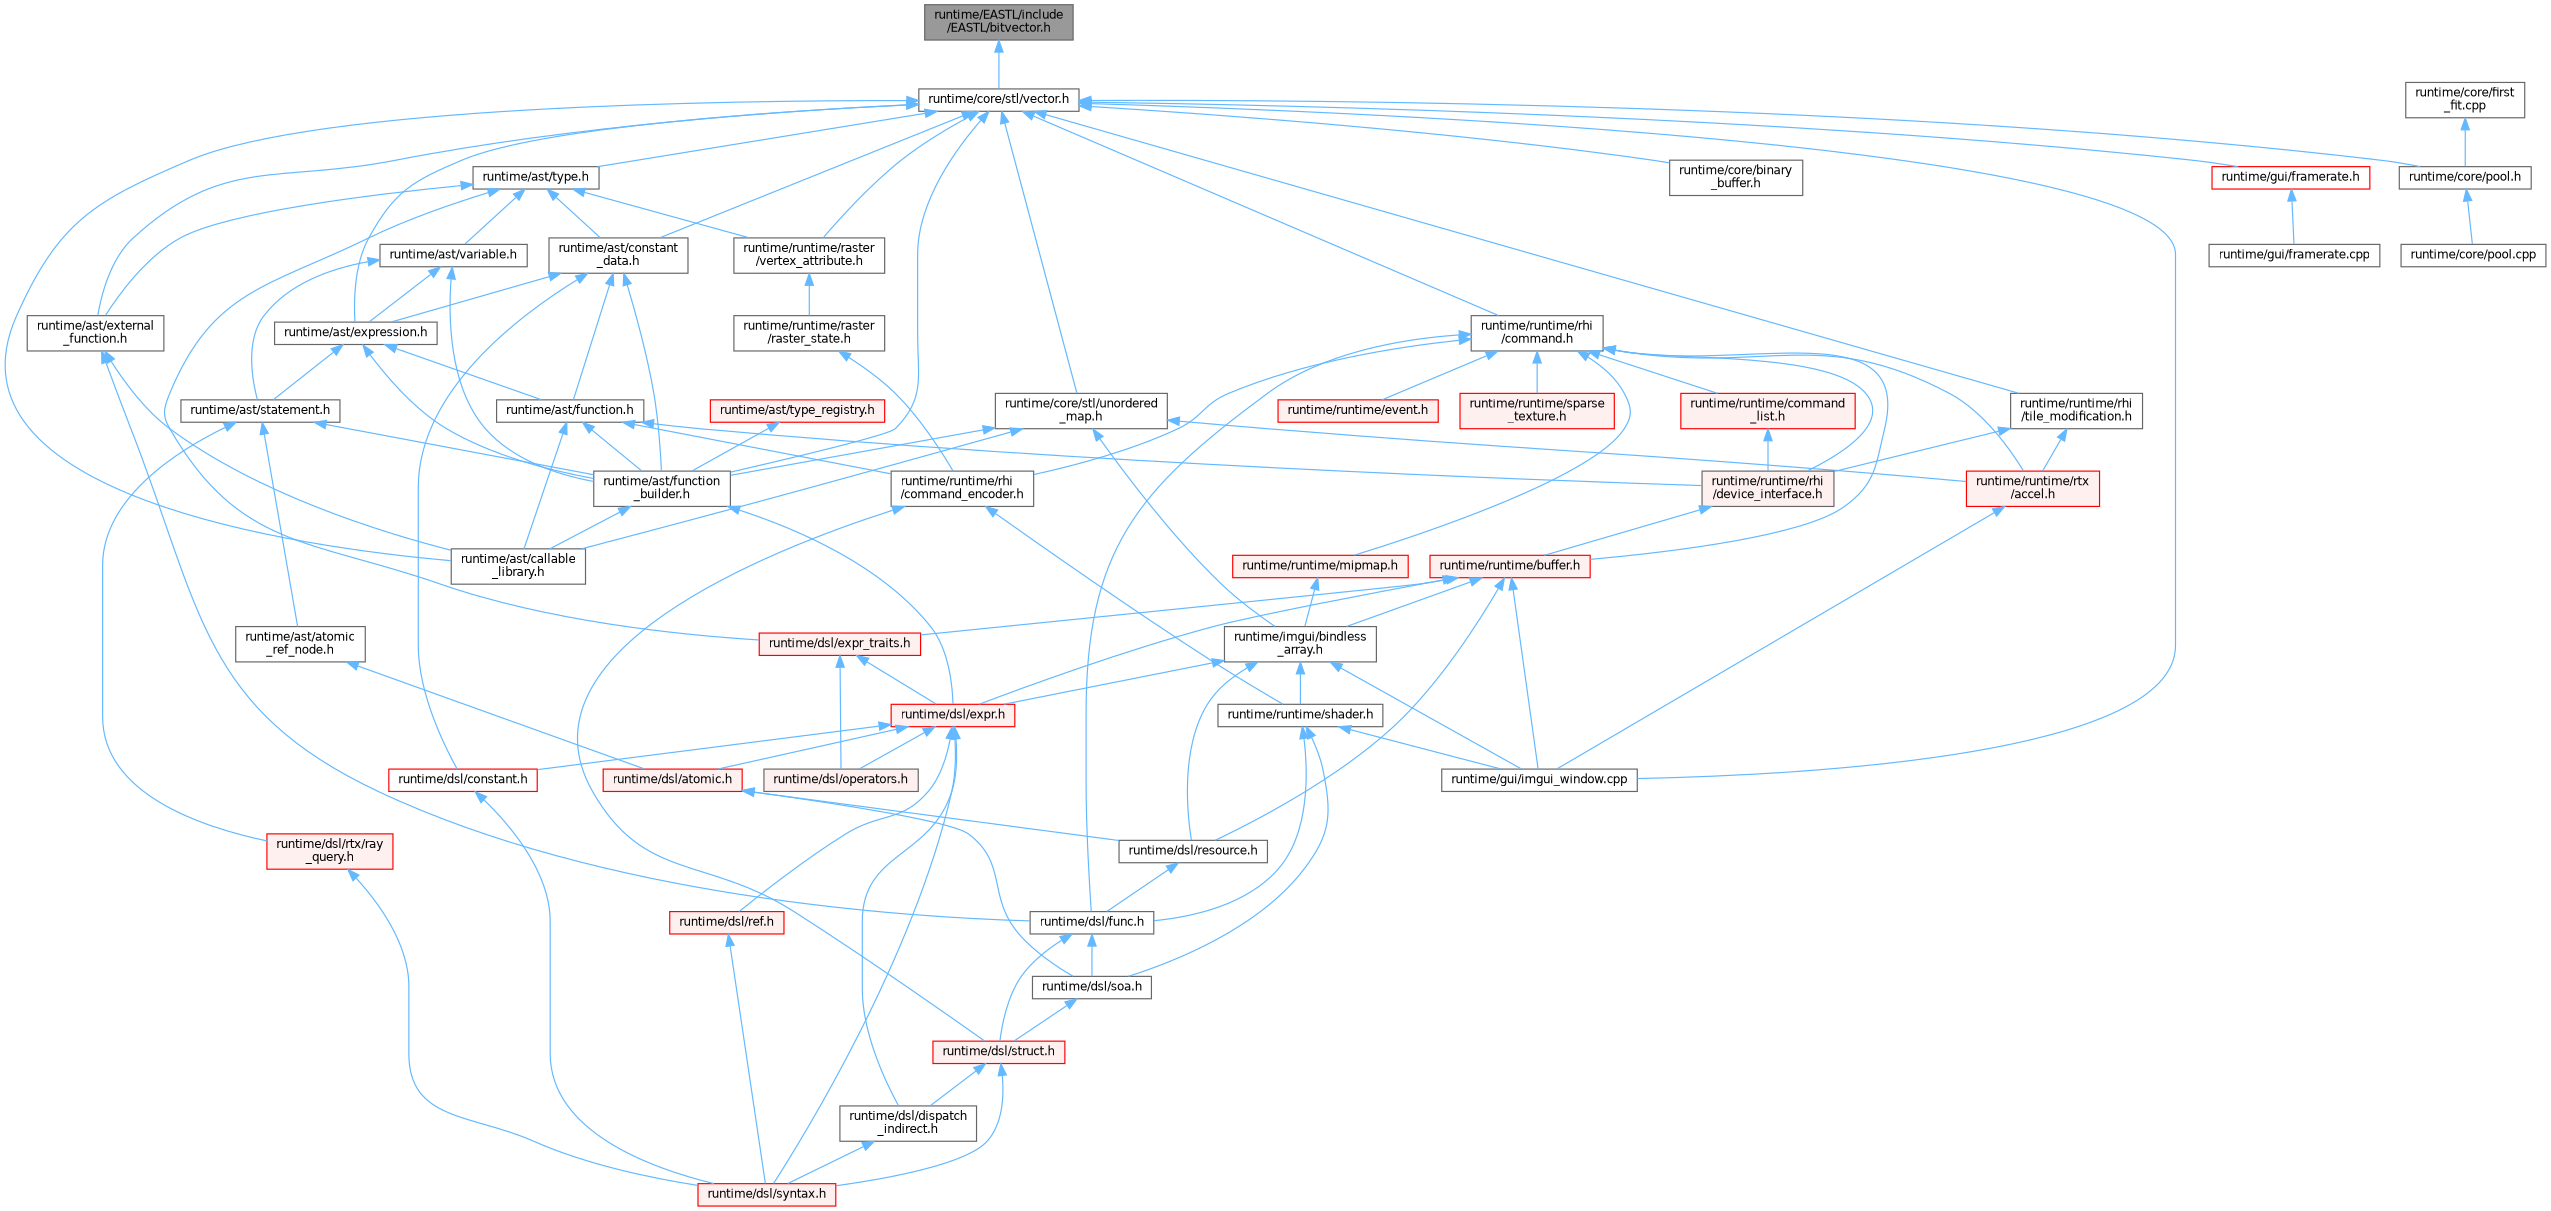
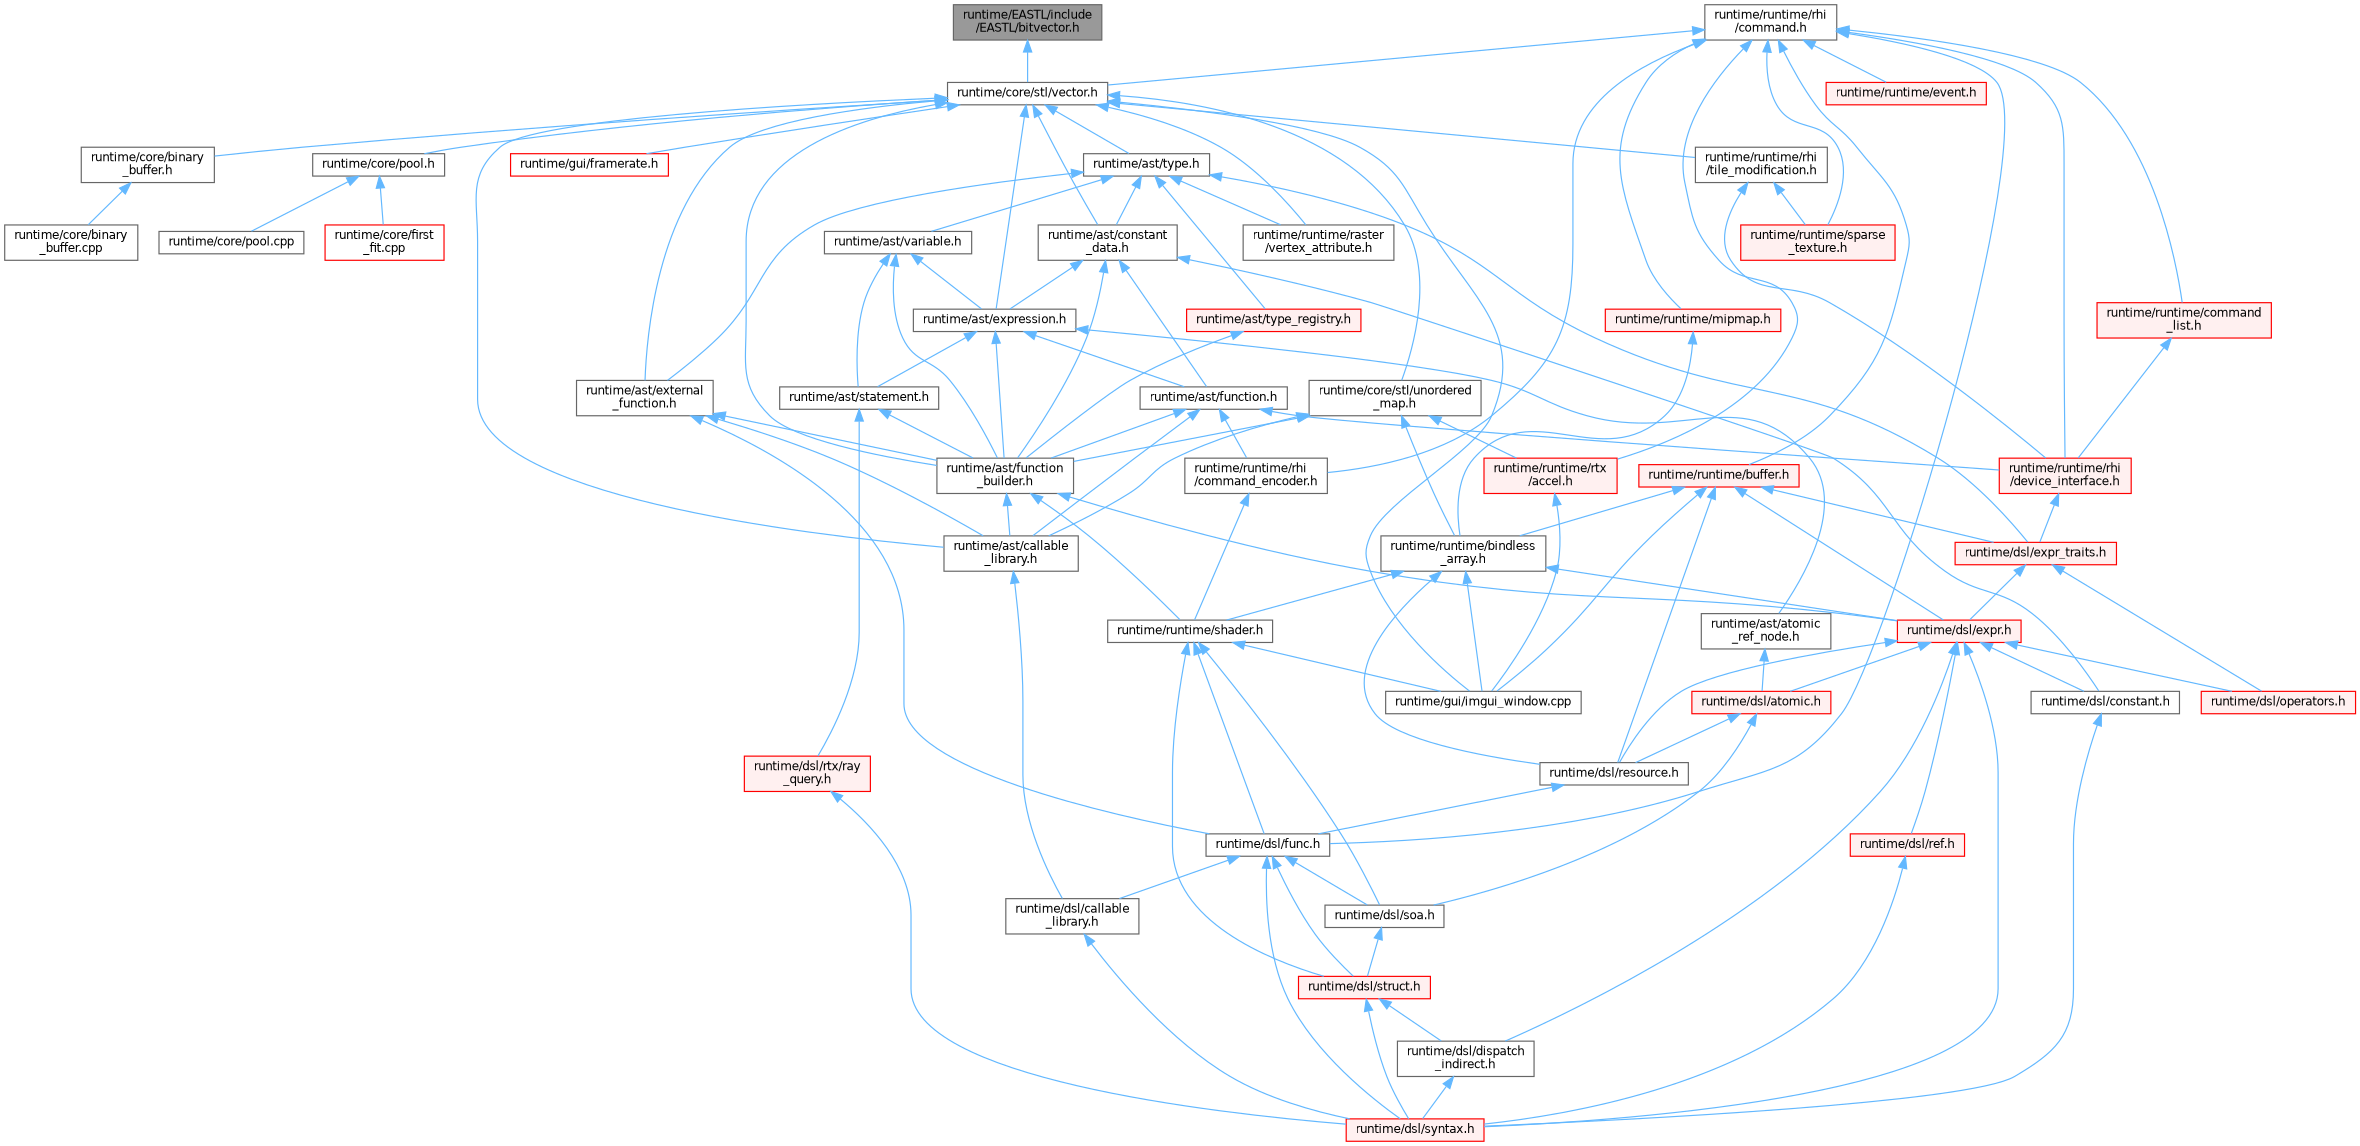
  digraph {
    node [color=grey40 fillcolor=white fontname=Helvetica fontsize=10 shape=box style=filled]
    edge [color=steelblue1 dir=back fontname=Helvetica fontsize=10 labelfontname=Helvetica labelfontsize=10 style=solid]
    n1 [color=gray40 fillcolor=grey60 fontcolor=black height=0.2 label="runtime/EASTL/include\l/EASTL/bitvector.h" width=0.4]
    n2 [height=0.2 label="runtime/core/stl/vector.h" width=0.4]
    n3 [height=0.2 label="runtime/ast/callable\l_library.h" width=0.4]
    n4 [height=0.2 label="runtime/ast/constant\l_data.h" width=0.4]
    n5 [height=0.2 label="runtime/ast/expression.h" width=0.4]
    n6 [height=0.2 label="runtime/ast/function\l_builder.h" width=0.4]
    n7 [height=0.2 label="runtime/gui/imgui_window.cpp" width=0.4]
    n8 [height=0.2 label="runtime/ast/external\l_function.h" width=0.4]
    n9 [height=0.2 label="runtime/ast/type.h" width=0.4]
    n10 [height=0.2 label="runtime/runtime/raster\l/vertex_attribute.h" width=0.4]
    n11 [height=0.2 label="runtime/core/binary\l_buffer.h" width=0.4]
    n12 [height=0.2 label="runtime/core/pool.h" width=0.4]
    n13 [height=0.2 label="runtime/core/stl/unordered\l_map.h" width=0.4]
    n14 [color=red height=0.2 label="runtime/gui/framerate.h" width=0.4]
    n15 [height=0.2 label="runtime/runtime/rhi\l/command.h" width=0.4]
    n16 [height=0.2 label="runtime/runtime/rhi\l/tile_modification.h" width=0.4]
+   n17 [height=0.2 label="runtime/dsl/callable\l_library.h" width=0.4]
    n18 [height=0.2 label="runtime/ast/function.h" width=0.4]
-   n19 [color=red height=0.2 label="runtime/dsl/constant.h" width=0.4]
+   n19 [height=0.2 label="runtime/dsl/constant.h" width=0.4]
    n20 [height=0.2 label="runtime/ast/atomic\l_ref_node.h" width=0.4]
    n21 [height=0.2 label="runtime/ast/statement.h" width=0.4]
    n22 [color=red fillcolor="#FFF0F0" height=0.2 label="runtime/dsl/expr.h" width=0.4]
    n23 [height=0.2 label="runtime/runtime/shader.h" width=0.4]
    n24 [height=0.2 label="runtime/dsl/func.h" width=0.4]
    n25 [color=red fillcolor="#FFF0F0" height=0.2 label="runtime/dsl/expr_traits.h" width=0.4]
    n26 [color=red fillcolor="#FFF0F0" height=0.2 label="runtime/ast/type_registry.h" width=0.4]
    n27 [height=0.2 label="runtime/ast/variable.h" width=0.4]
-   n28 [height=0.2 label="runtime/runtime/raster\l/raster_state.h" width=0.4]
-   n30 [height=0.2 label="runtime/core/first\l_fit.cpp" width=0.4]
+   n29 [height=0.2 label="runtime/core/binary\l_buffer.cpp" width=0.4]
+   n30 [color=red height=0.2 label="runtime/core/first\l_fit.cpp" width=0.4]
    n31 [height=0.2 label="runtime/core/pool.cpp" width=0.4]
-   n32 [height=0.2 label="runtime/imgui/bindless\l_array.h" width=0.4]
+   n32 [height=0.2 label="runtime/runtime/bindless\l_array.h" width=0.4]
    n33 [color=red fillcolor="#FFF0F0" height=0.2 label="runtime/runtime/rtx\l/accel.h" width=0.4]
-   n34 [height=0.2 label="runtime/gui/framerate.cpp" width=0.4]
    n35 [height=0.2 label="runtime/runtime/rhi\l/command_encoder.h" width=0.4]
-   n36 [fillcolor="#FFF0F0" height=0.2 label="runtime/runtime/rhi\l/device_interface.h" width=0.4]
+   n36 [color=red fillcolor="#FFF0F0" height=0.2 label="runtime/runtime/rhi\l/device_interface.h" width=0.4]
    n37 [color=red fillcolor="#FFF0F0" height=0.2 label="runtime/runtime/buffer.h" width=0.4]
    n38 [color=red fillcolor="#FFF0F0" height=0.2 label="runtime/runtime/command\l_list.h" width=0.4]
    n39 [color=red fillcolor="#FFF0F0" height=0.2 label="runtime/runtime/event.h" width=0.4]
    n40 [color=red fillcolor="#FFF0F0" height=0.2 label="runtime/runtime/mipmap.h" width=0.4]
    n41 [color=red fillcolor="#FFF0F0" height=0.2 label="runtime/runtime/sparse\l_texture.h" width=0.4]
    n42 [color=red fillcolor="#FFF0F0" height=0.2 label="runtime/dsl/syntax.h" width=0.4]
    n43 [color=red fillcolor="#FFF0F0" height=0.2 label="runtime/dsl/atomic.h" width=0.4]
    n44 [color=red fillcolor="#FFF0F0" height=0.2 label="runtime/dsl/rtx/ray\l_query.h" width=0.4]
    n45 [height=0.2 label="runtime/dsl/resource.h" width=0.4]
    n46 [height=0.2 label="runtime/dsl/soa.h" width=0.4]
    n47 [color=red fillcolor="#FFF0F0" height=0.2 label="runtime/dsl/struct.h" width=0.4]
    n48 [height=0.2 label="runtime/dsl/dispatch\l_indirect.h" width=0.4]
-   n49 [fillcolor="#FFF0F0" height=0.2 label="runtime/dsl/operators.h" width=0.4]
+   n49 [color=red fillcolor="#FFF0F0" height=0.2 label="runtime/dsl/operators.h" width=0.4]
    n50 [color=red fillcolor="#FFF0F0" height=0.2 label="runtime/dsl/ref.h" width=0.4]
    n1 -> n2
    n2 -> n3
    n2 -> n4
    n2 -> n5
    n2 -> n6
    n2 -> n7
    n2 -> n8
    n2 -> n9
    n2 -> n10
    n2 -> n11
    n2 -> n12
    n2 -> n13
    n2 -> n14
-   n2 -> n15
+   n15 -> n2
    n2 -> n16
+   n3 -> n17
    n4 -> n5
    n4 -> n6
    n4 -> n18
    n4 -> n19
    n5 -> n6
    n5 -> n18
-   n21 -> n20
+   n5 -> n20
    n5 -> n21
    n6 -> n3
    n6 -> n22
+   n6 -> n23
    n8 -> n3
+   n8 -> n6
    n8 -> n24
    n9 -> n4
    n9 -> n8
    n9 -> n10
    n9 -> n25
+   n9 -> n26
    n9 -> n27
-   n10 -> n28
-   n30 -> n12
+   n11 -> n29
+   n12 -> n30
    n12 -> n31
    n13 -> n3
    n13 -> n6
    n13 -> n32
    n13 -> n33
-   n14 -> n34
    n15 -> n24
    n15 -> n33
    n15 -> n35
    n15 -> n36
    n15 -> n37
    n15 -> n38
    n15 -> n39
    n15 -> n40
    n15 -> n41
    n16 -> n36
-   n16 -> n33
+   n16 -> n41
+   n17 -> n42
    n18 -> n3
    n18 -> n6
    n18 -> n35
    n18 -> n36
    n19 -> n42
    n20 -> n43
    n21 -> n6
    n21 -> n44
    n22 -> n19
    n22 -> n42
    n22 -> n43
+   n22 -> n45
    n22 -> n48
    n22 -> n49
    n22 -> n50
    n23 -> n7
    n23 -> n24
    n23 -> n46
-   n35 -> n47
+   n23 -> n47
+   n24 -> n17
+   n24 -> n42
    n24 -> n46
    n24 -> n47
    n25 -> n22
    n25 -> n49
    n26 -> n6
    n27 -> n5
    n27 -> n6
    n27 -> n21
-   n28 -> n35
    n32 -> n7
    n32 -> n22
    n32 -> n23
    n32 -> n45
    n33 -> n7
    n35 -> n23
-   n36 -> n37
+   n36 -> n25
    n37 -> n7
    n37 -> n22
    n37 -> n25
    n37 -> n32
    n37 -> n45
    n38 -> n36
    n40 -> n32
    n43 -> n45
    n43 -> n46
    n44 -> n42
    n45 -> n24
    n46 -> n47
    n47 -> n42
    n47 -> n48
    n48 -> n42
    n50 -> n42
  }
